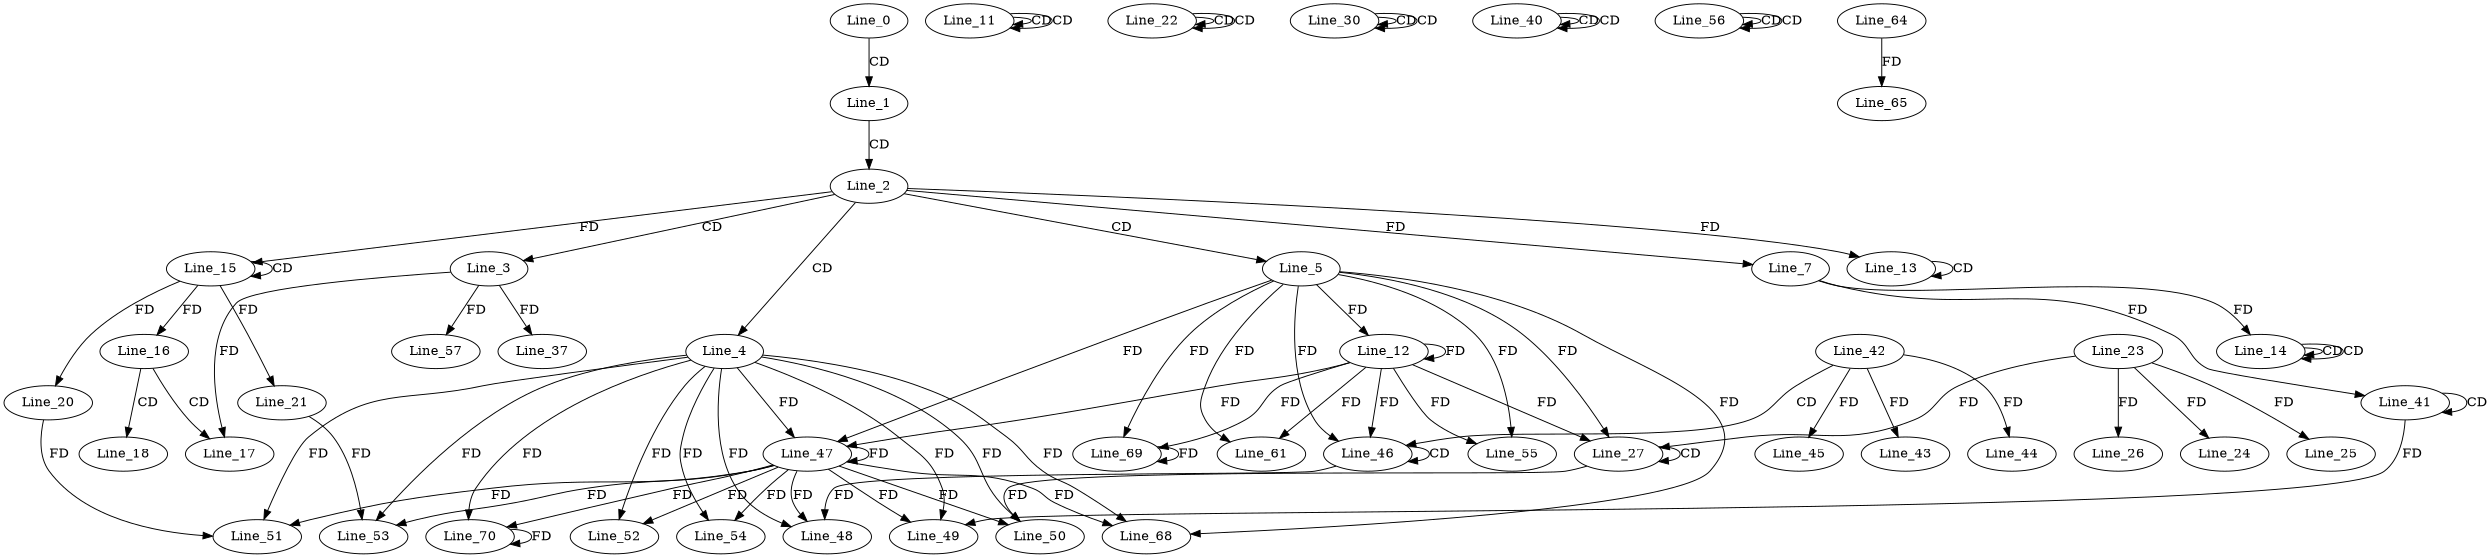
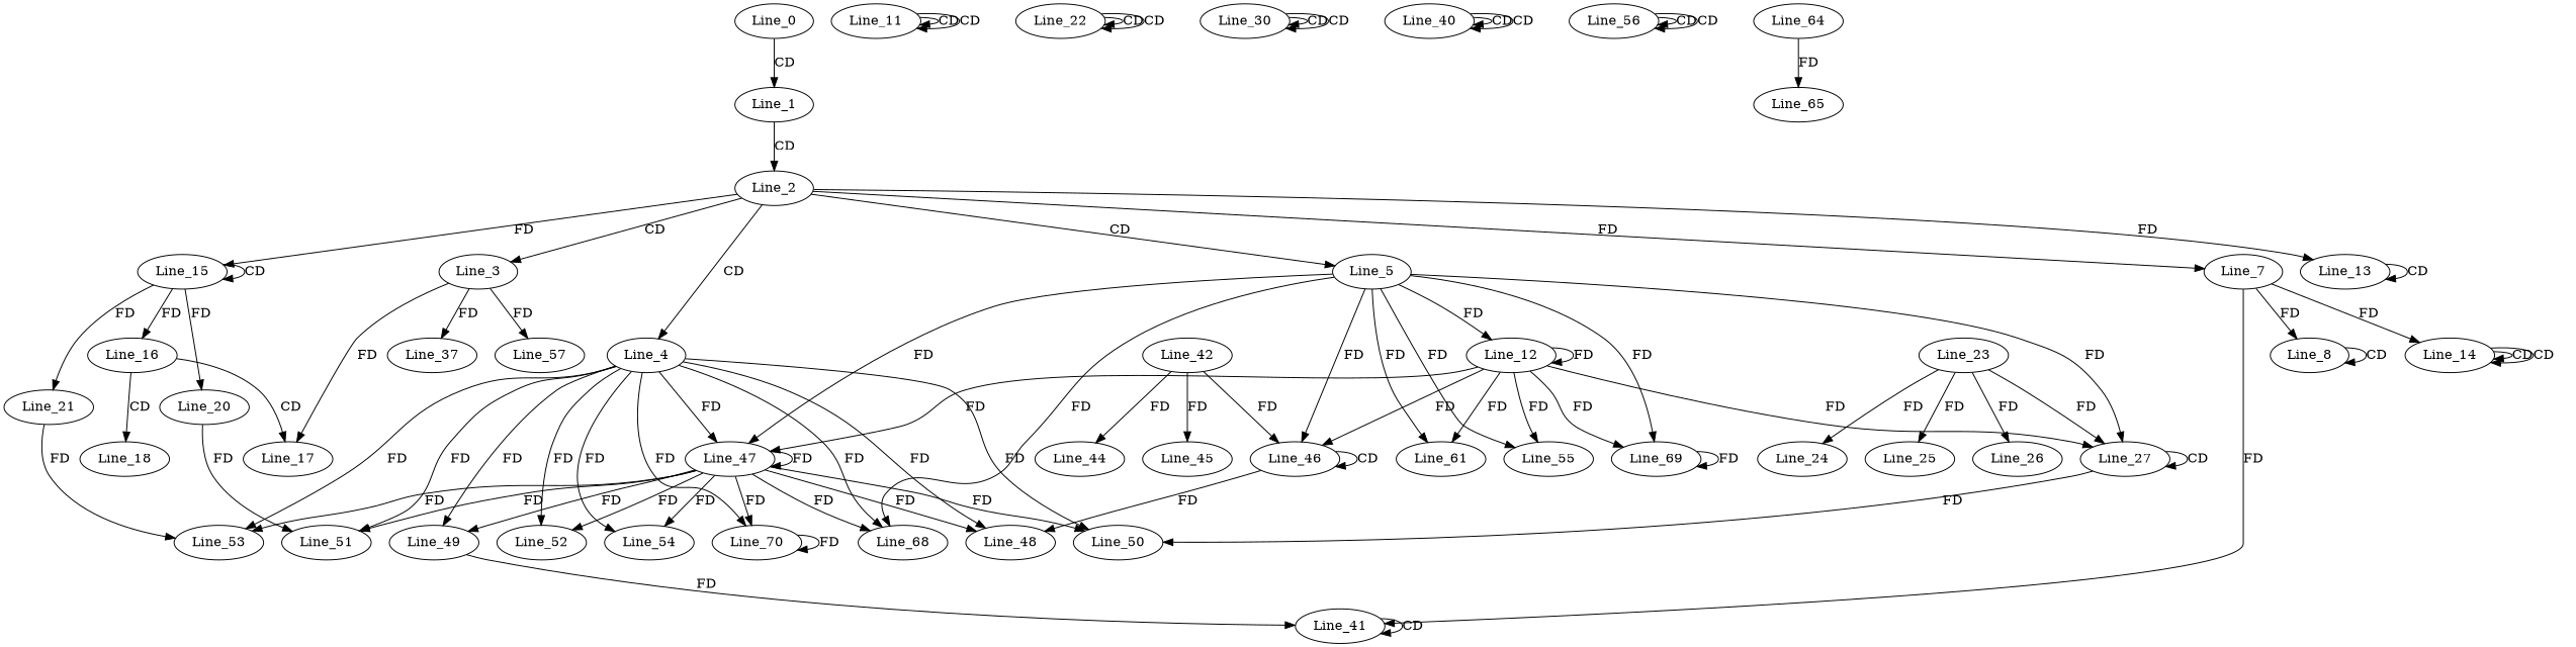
  digraph {
    Line_0
    Line_1
    Line_2
    Line_3
    Line_4
    Line_5
    Line_7
    Line_13
    Line_15
    Line_17
    Line_37
    Line_57
    Line_47
    Line_48
    Line_49
    Line_50
    Line_51
    Line_52
    Line_53
    Line_54
    Line_68
    Line_70
    Line_12
    Line_27
    Line_46
    Line_55
    Line_61
    Line_69
+   Line_8
    Line_14
    Line_41
    Line_16
    Line_20
    Line_21
    Line_11
    Line_18
    Line_22
    Line_23
    Line_24
    Line_25
    Line_26
    Line_30
    Line_40
    Line_42
-   Line_43
    Line_44
    Line_45
    Line_56
    Line_64
    Line_65
    Line_0 -> Line_1 [label=CD]
    Line_1 -> Line_2 [label=CD]
    Line_2 -> Line_3 [label=CD]
    Line_2 -> Line_4 [label=CD]
    Line_2 -> Line_5 [label=CD]
    Line_2 -> Line_7 [label=FD]
    Line_2 -> Line_13 [label=FD]
    Line_2 -> Line_15 [label=FD]
    Line_3 -> Line_17 [label=FD]
    Line_3 -> Line_37 [label=FD]
    Line_3 -> Line_57 [label=FD]
    Line_4 -> Line_47 [label=FD]
    Line_4 -> Line_48 [label=FD]
    Line_4 -> Line_49 [label=FD]
    Line_4 -> Line_50 [label=FD]
    Line_4 -> Line_51 [label=FD]
    Line_4 -> Line_52 [label=FD]
    Line_4 -> Line_53 [label=FD]
    Line_4 -> Line_54 [label=FD]
    Line_4 -> Line_68 [label=FD]
    Line_4 -> Line_70 [label=FD]
    Line_5 -> Line_47 [label=FD]
    Line_5 -> Line_68 [label=FD]
    Line_5 -> Line_12 [label=FD]
    Line_5 -> Line_27 [label=FD]
    Line_5 -> Line_46 [label=FD]
    Line_5 -> Line_55 [label=FD]
    Line_5 -> Line_61 [label=FD]
    Line_5 -> Line_69 [label=FD]
+   Line_7 -> Line_8 [label=FD]
    Line_7 -> Line_14 [label=FD]
    Line_7 -> Line_41 [label=FD]
    Line_13 -> Line_13 [label=CD]
    Line_15 -> Line_15 [label=CD]
    Line_15 -> Line_16 [label=FD]
    Line_15 -> Line_20 [label=FD]
    Line_15 -> Line_21 [label=FD]
    Line_47 -> Line_47 [label=FD]
    Line_47 -> Line_48 [label=FD]
    Line_47 -> Line_49 [label=FD]
    Line_47 -> Line_50 [label=FD]
    Line_47 -> Line_51 [label=FD]
    Line_47 -> Line_52 [label=FD]
    Line_47 -> Line_53 [label=FD]
    Line_47 -> Line_54 [label=FD]
    Line_47 -> Line_68 [label=FD]
    Line_47 -> Line_70 [label=FD]
    Line_70 -> Line_70 [label=FD]
    Line_12 -> Line_47 [label=FD]
    Line_12 -> Line_12 [label=FD]
    Line_12 -> Line_27 [label=FD]
    Line_12 -> Line_46 [label=FD]
    Line_12 -> Line_55 [label=FD]
    Line_12 -> Line_61 [label=FD]
    Line_12 -> Line_69 [label=FD]
    Line_27 -> Line_50 [label=FD]
    Line_27 -> Line_27 [label=CD]
    Line_46 -> Line_48 [label=FD]
    Line_46 -> Line_46 [label=CD]
    Line_69 -> Line_69 [label=FD]
+   Line_8 -> Line_8 [label=CD]
    Line_14 -> Line_14 [label=CD]
    Line_14 -> Line_14 [label=CD]
-   Line_41 -> Line_49 [label=FD]
+   Line_49 -> Line_41 [label=FD]
    Line_41 -> Line_41 [label=CD]
    Line_16 -> Line_17 [label=CD]
    Line_16 -> Line_18 [label=CD]
    Line_20 -> Line_51 [label=FD]
    Line_21 -> Line_53 [label=FD]
    Line_11 -> Line_11 [label=CD]
    Line_11 -> Line_11 [label=CD]
    Line_22 -> Line_22 [label=CD]
    Line_22 -> Line_22 [label=CD]
    Line_23 -> Line_27 [label=FD]
    Line_23 -> Line_24 [label=FD]
    Line_23 -> Line_25 [label=FD]
    Line_23 -> Line_26 [label=FD]
    Line_30 -> Line_30 [label=CD]
    Line_30 -> Line_30 [label=CD]
    Line_40 -> Line_40 [label=CD]
    Line_40 -> Line_40 [label=CD]
-   Line_42 -> Line_46 [label=CD]
-   Line_42 -> Line_43 [label=FD]
+   Line_42 -> Line_46 [label=FD]
    Line_42 -> Line_44 [label=FD]
    Line_42 -> Line_45 [label=FD]
    Line_56 -> Line_56 [label=CD]
    Line_56 -> Line_56 [label=CD]
    Line_64 -> Line_65 [label=FD]
  }
